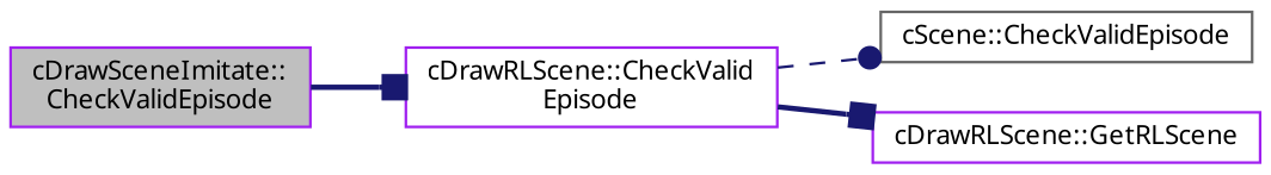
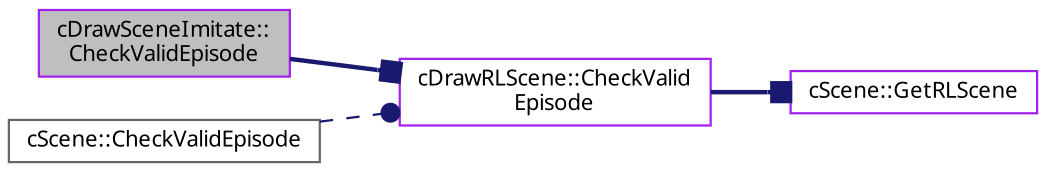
  digraph {
    fontname="Noto Sans"
    rankdir=LR
    node [color=purple fillcolor=white fontname="Noto Sans" fontsize=10 shape=record style=filled]
    edge [arrowhead=box color=midnightblue fontname="Noto Sans" fontsize=10 labelfontname=Helvetica labelfontsize=10 style=bold]
    n1 [fillcolor=grey75 fontcolor=black height=0.2 label="cDrawSceneImitate::\lCheckValidEpisode" width=0.4]
    n2 [height=0.2 label="cDrawRLScene::CheckValid\lEpisode" width=0.4]
    n3 [color=gray40 height=0.2 label="cScene::CheckValidEpisode" width=0.4]
-   n4 [height=0.2 label="cDrawRLScene::GetRLScene" width=0.4]
+   n4 [height=0.2 label="cScene::GetRLScene" width=0.4]
    n1 -> n2
-   n2 -> n3 [arrowhead=dot style=dashed]
+   n3 -> n2 [arrowhead=dot style=dashed]
    n2 -> n4
  }
